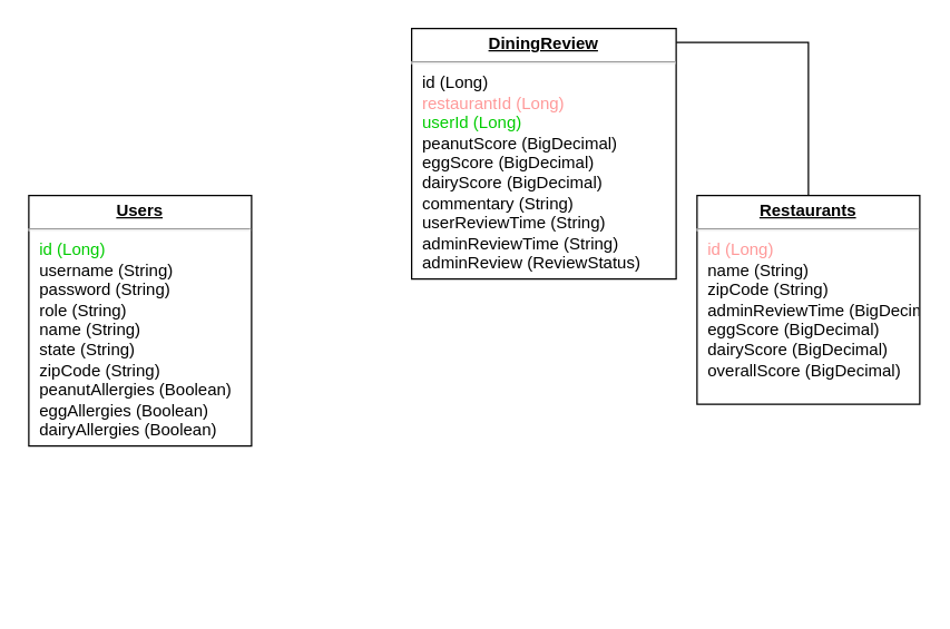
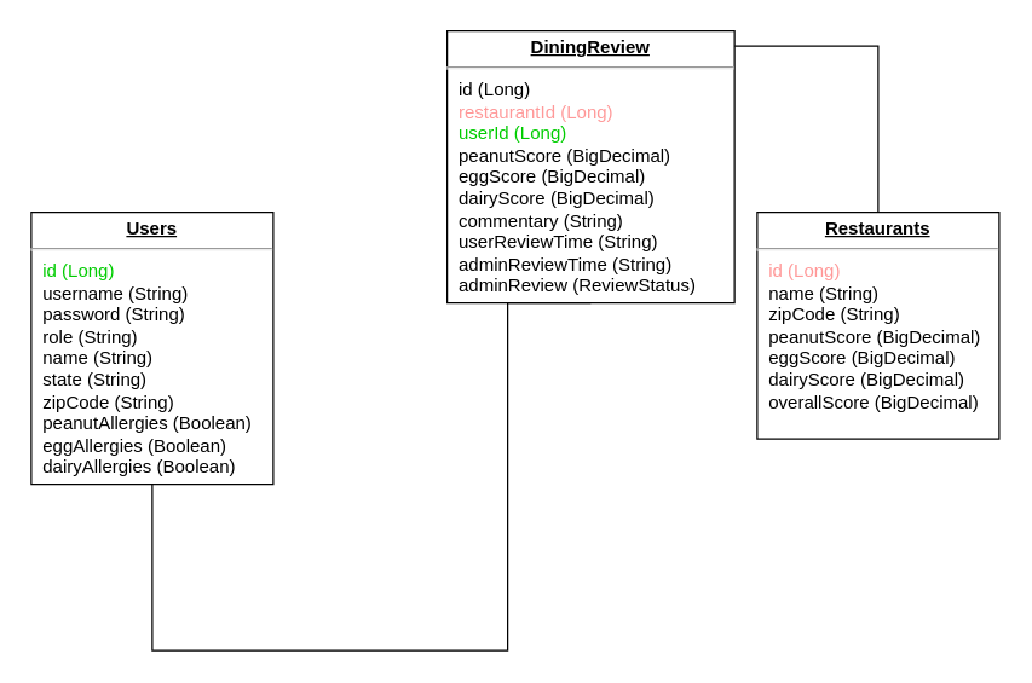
  <mxCell id="0" />
  <mxCell id="1" parent="0" />
  <mxCell id="2" style="edgeStyle=orthogonalEdgeStyle;rounded=0;html=1;labelBackgroundColor=none;endArrow=none;endFill=0;endSize=8;fontFamily=Verdana;fontSize=12;align=left;entryX=0.5;entryY=0;entryDx=0;entryDy=0;" parent="1" source="3" target="4" edge="1"><mxGeometry relative="1" as="geometry"><Array as="points"><mxPoint x="335" y="30" /><mxPoint x="580" y="30" /></Array></mxGeometry></mxCell>
  <mxCell id="3" value="&lt;p style=&quot;margin: 0px ; margin-top: 4px ; text-align: center ; text-decoration: underline&quot;&gt;&lt;b&gt;DiningReview&lt;/b&gt;&lt;/p&gt;&lt;hr&gt;&lt;p style=&quot;margin: 0px ; margin-left: 8px&quot;&gt;id (Long)&lt;/p&gt;&lt;p style=&quot;margin: 0px ; margin-left: 8px&quot;&gt;&lt;font color=&quot;#ff9999&quot;&gt;restaurantId (Long)&lt;/font&gt;&lt;/p&gt;&lt;p style=&quot;margin: 0px ; margin-left: 8px&quot;&gt;&lt;font color=&quot;#00cc00&quot;&gt;userId (Long)&lt;/font&gt;&lt;/p&gt;&lt;p style=&quot;margin: 0px ; margin-left: 8px&quot;&gt;peanutScore (BigDecimal)&lt;/p&gt;&lt;p style=&quot;margin: 0px ; margin-left: 8px&quot;&gt;eggScore (BigDecimal)&lt;/p&gt;&lt;p style=&quot;margin: 0px ; margin-left: 8px&quot;&gt;dairyScore&amp;nbsp;&lt;span style=&quot;background-color: initial;&quot;&gt;(BigDecimal)&lt;/span&gt;&lt;/p&gt;&lt;p style=&quot;margin: 0px ; margin-left: 8px&quot;&gt;commentary (String)&lt;/p&gt;&lt;p style=&quot;margin: 0px ; margin-left: 8px&quot;&gt;userReviewTime (String)&lt;/p&gt;&lt;p style=&quot;margin: 0px ; margin-left: 8px&quot;&gt;adminReviewTime (String)&lt;/p&gt;&lt;p style=&quot;margin: 0px ; margin-left: 8px&quot;&gt;adminReview (ReviewStatus)&lt;/p&gt;" style="verticalAlign=top;align=left;overflow=fill;fontSize=12;fontFamily=Helvetica;html=1;rounded=0;shadow=0;comic=0;labelBackgroundColor=none;strokeWidth=1" parent="1" vertex="1"><mxGeometry x="295" y="20" width="190" height="180" as="geometry" /></mxCell>
- <mxCell id="4" value="&lt;p style=&quot;margin: 0px ; margin-top: 4px ; text-align: center ; text-decoration: underline&quot;&gt;&lt;b&gt;Restaurants&lt;/b&gt;&lt;/p&gt;&lt;hr&gt;&lt;p style=&quot;margin: 0px ; margin-left: 8px&quot;&gt;&lt;font color=&quot;#ff9999&quot;&gt;id (Long)&lt;/font&gt;&lt;/p&gt;&lt;p style=&quot;margin: 0px ; margin-left: 8px&quot;&gt;name (String)&lt;/p&gt;&lt;p style=&quot;margin: 0px ; margin-left: 8px&quot;&gt;zipCode (String)&lt;/p&gt;&lt;p style=&quot;margin: 0px ; margin-left: 8px&quot;&gt;adminReviewTime (BigDecimal)&lt;/p&gt;&lt;p style=&quot;margin: 0px ; margin-left: 8px&quot;&gt;eggScore (BigDecimal)&lt;/p&gt;&lt;p style=&quot;margin: 0px ; margin-left: 8px&quot;&gt;dairyScore (BigDecimal)&lt;/p&gt;&lt;p style=&quot;margin: 0px ; margin-left: 8px&quot;&gt;overallScore (BigDecimal)&lt;/p&gt;" style="verticalAlign=top;align=left;overflow=fill;fontSize=12;fontFamily=Helvetica;html=1;rounded=0;shadow=0;comic=0;labelBackgroundColor=none;strokeWidth=1" parent="1" vertex="1"><mxGeometry x="500" y="140" width="160" height="150" as="geometry" /></mxCell>
+ <mxCell id="4" value="&lt;p style=&quot;margin: 0px ; margin-top: 4px ; text-align: center ; text-decoration: underline&quot;&gt;&lt;b&gt;Restaurants&lt;/b&gt;&lt;/p&gt;&lt;hr&gt;&lt;p style=&quot;margin: 0px ; margin-left: 8px&quot;&gt;&lt;font color=&quot;#ff9999&quot;&gt;id (Long)&lt;/font&gt;&lt;/p&gt;&lt;p style=&quot;margin: 0px ; margin-left: 8px&quot;&gt;name (String)&lt;/p&gt;&lt;p style=&quot;margin: 0px ; margin-left: 8px&quot;&gt;zipCode (String)&lt;/p&gt;&lt;p style=&quot;margin: 0px ; margin-left: 8px&quot;&gt;peanutScore (BigDecimal)&lt;/p&gt;&lt;p style=&quot;margin: 0px ; margin-left: 8px&quot;&gt;eggScore (BigDecimal)&lt;/p&gt;&lt;p style=&quot;margin: 0px ; margin-left: 8px&quot;&gt;dairyScore (BigDecimal)&lt;/p&gt;&lt;p style=&quot;margin: 0px ; margin-left: 8px&quot;&gt;overallScore (BigDecimal)&lt;/p&gt;" style="verticalAlign=top;align=left;overflow=fill;fontSize=12;fontFamily=Helvetica;html=1;rounded=0;shadow=0;comic=0;labelBackgroundColor=none;strokeWidth=1" parent="1" vertex="1"><mxGeometry x="500" y="140" width="160" height="150" as="geometry" /></mxCell>
  <mxCell id="5" value="&lt;p style=&quot;margin: 0px ; margin-top: 4px ; text-align: center ; text-decoration: underline&quot;&gt;&lt;b&gt;Users&lt;/b&gt;&lt;/p&gt;&lt;hr&gt;&lt;p style=&quot;margin: 0px ; margin-left: 8px&quot;&gt;&lt;font color=&quot;#00cc00&quot;&gt;id (Long)&lt;/font&gt;&lt;/p&gt;&lt;p style=&quot;margin: 0px ; margin-left: 8px&quot;&gt;username (String)&lt;/p&gt;&lt;p style=&quot;margin: 0px ; margin-left: 8px&quot;&gt;password (String)&lt;/p&gt;&lt;p style=&quot;margin: 0px ; margin-left: 8px&quot;&gt;role (String)&lt;/p&gt;&lt;p style=&quot;margin: 0px ; margin-left: 8px&quot;&gt;name (String)&lt;/p&gt;&lt;p style=&quot;margin: 0px ; margin-left: 8px&quot;&gt;state (String)&lt;/p&gt;&lt;p style=&quot;margin: 0px ; margin-left: 8px&quot;&gt;zipCode (String)&lt;/p&gt;&lt;p style=&quot;margin: 0px ; margin-left: 8px&quot;&gt;peanutAllergies (Boolean)&lt;/p&gt;&lt;p style=&quot;margin: 0px ; margin-left: 8px&quot;&gt;eggAllergies (Boolean)&lt;br&gt;dairyAllergies (Boolean)&lt;/p&gt;" style="verticalAlign=top;align=left;overflow=fill;fontSize=12;fontFamily=Helvetica;html=1;rounded=0;shadow=0;comic=0;labelBackgroundColor=none;strokeWidth=1" parent="1" vertex="1"><mxGeometry x="20" y="140" width="160" height="180" as="geometry" /></mxCell>
+ <mxCell id="6" style="edgeStyle=orthogonalEdgeStyle;rounded=0;html=1;labelBackgroundColor=none;endArrow=none;endFill=0;endSize=8;fontFamily=Verdana;fontSize=12;align=left;entryX=0.5;entryY=1;entryDx=0;entryDy=0;exitX=0.5;exitY=1;exitDx=0;exitDy=0;" parent="1" source="5" target="3" edge="1"><mxGeometry relative="1" as="geometry"><Array as="points"><mxPoint x="100" y="430" /><mxPoint x="335" y="430" /></Array><mxPoint x="345" y="150" as="sourcePoint" /><mxPoint x="590" y="150" as="targetPoint" /></mxGeometry></mxCell>
